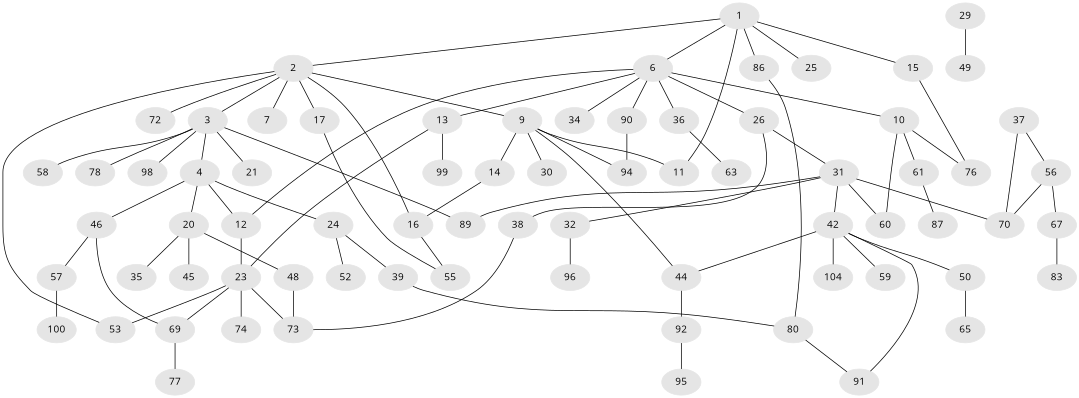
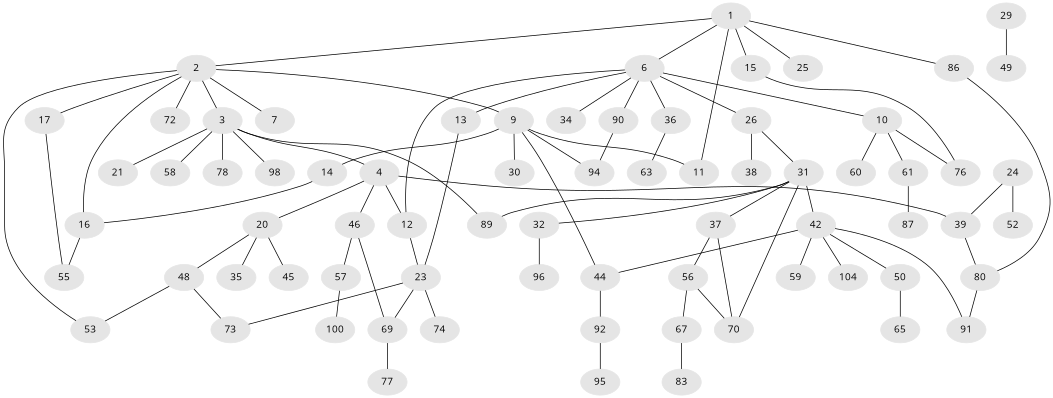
  graph {
    fontname="Open Sans"
    node [color=gray90 fontname="Open Sans" style=filled]
    edge [fontname="Open Sans"]
    1 [super="+40"]
    2
    6 [super="+8"]
    11 [super="+82"]
    15 [super="+79"]
    n6 [label=25]
    86
    3 [super="+68"]
    7 [super="+62"]
    9 [super="+18"]
    16
    17 [super="+66"]
    53 [super="+80"]
    72 [super="+102"]
    12 [super="+28"]
    10 [super="+19"]
    13 [super="+22"]
    26 [super="+64"]
    34
    36 [super="+43"]
    90
    76
    n23 [label=80 super="+93"]
    4 [super="+5"]
    21
    58
    78
    89
    98
    14
    30
    44 [super="+51"]
    94
    55
    20 [super="+27"]
    24 [super="+25"]
    46
    23 [super="+41"]
    35
    45
    48 [super="+103"]
    39 [super="+105"]
    52 [super="+81"]
    57
    69
    60
    61 [super="+85"]
-   99
    31 [super="+97"]
    38
    63
    92
    87
    73 [super="+101"]
    74
    29 [super="+37"]
    49
    32 [super="+54"]
    n59 [label=37]
    42 [super="+47"]
    70 [super="+84"]
    96
    56 [super="+71"]
    91
    50
    59
    104
    67
    65
    95
    100
    77
    83
    1 -- 2
    1 -- 6
    1 -- 11
    1 -- 15
    1 -- n6
    1 -- 86
    2 -- 3
    2 -- 7
    2 -- 9
    2 -- 16
    2 -- 17
    2 -- 53
    2 -- 72
    6 -- 12
    6 -- 10
    6 -- 13
    6 -- 26
    6 -- 34
    6 -- 36
    6 -- 90
    15 -- 76
    86 -- n23
    3 -- 4
    3 -- 21
    3 -- 58
    3 -- 78
    3 -- 89
    3 -- 98
    9 -- 11
    9 -- 14
    9 -- 30
    9 -- 44
    9 -- 94
    16 -- 55
    17 -- 55
    12 -- 23
    10 -- 76
    10 -- 60
    10 -- 61
    13 -- 23
-   13 -- 99
    26 -- 31
    26 -- 38
    36 -- 63
    90 -- 94
    n23 -- 91
    4 -- 12
    4 -- 20
-   4 -- 24
+   4 -- 39
    4 -- 46
    14 -- 16
    44 -- 92
    20 -- 35
    20 -- 45
    20 -- 48
    24 -- 39
    24 -- 52
    46 -- 57
    46 -- 69
-   23 -- 53
+   48 -- 53
    23 -- 69
    23 -- 73
    23 -- 74
    48 -- 73
    39 -- n23
    57 -- 100
    69 -- 77
    61 -- 87
    31 -- 89
    31 -- 32
-   31 -- 60
+   31 -- n59
    31 -- 42
    31 -- 70
-   38 -- 73
    92 -- 95
    29 -- 49
    32 -- 96
    n59 -- 70
    n59 -- 56
    42 -- 44
    42 -- 91
    42 -- 50
    42 -- 59
    42 -- 104
    56 -- 70
    56 -- 67
    50 -- 65
    67 -- 83
  }
